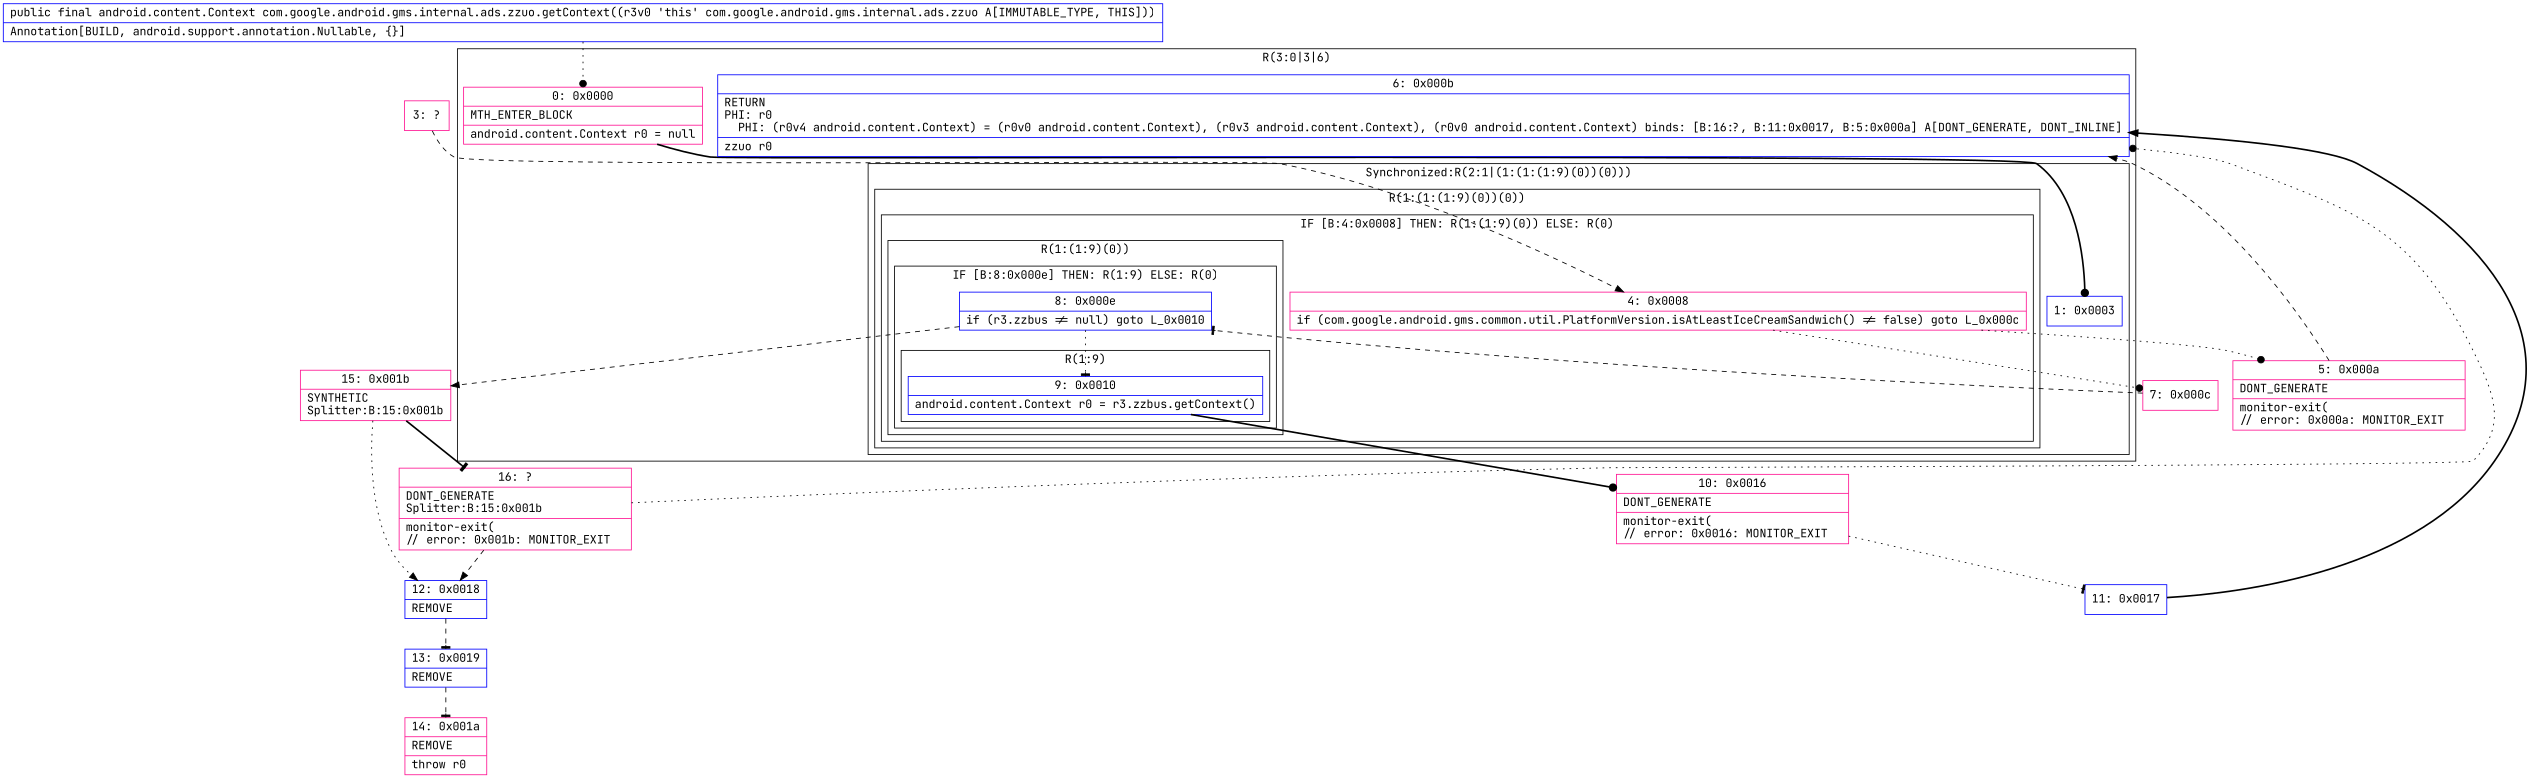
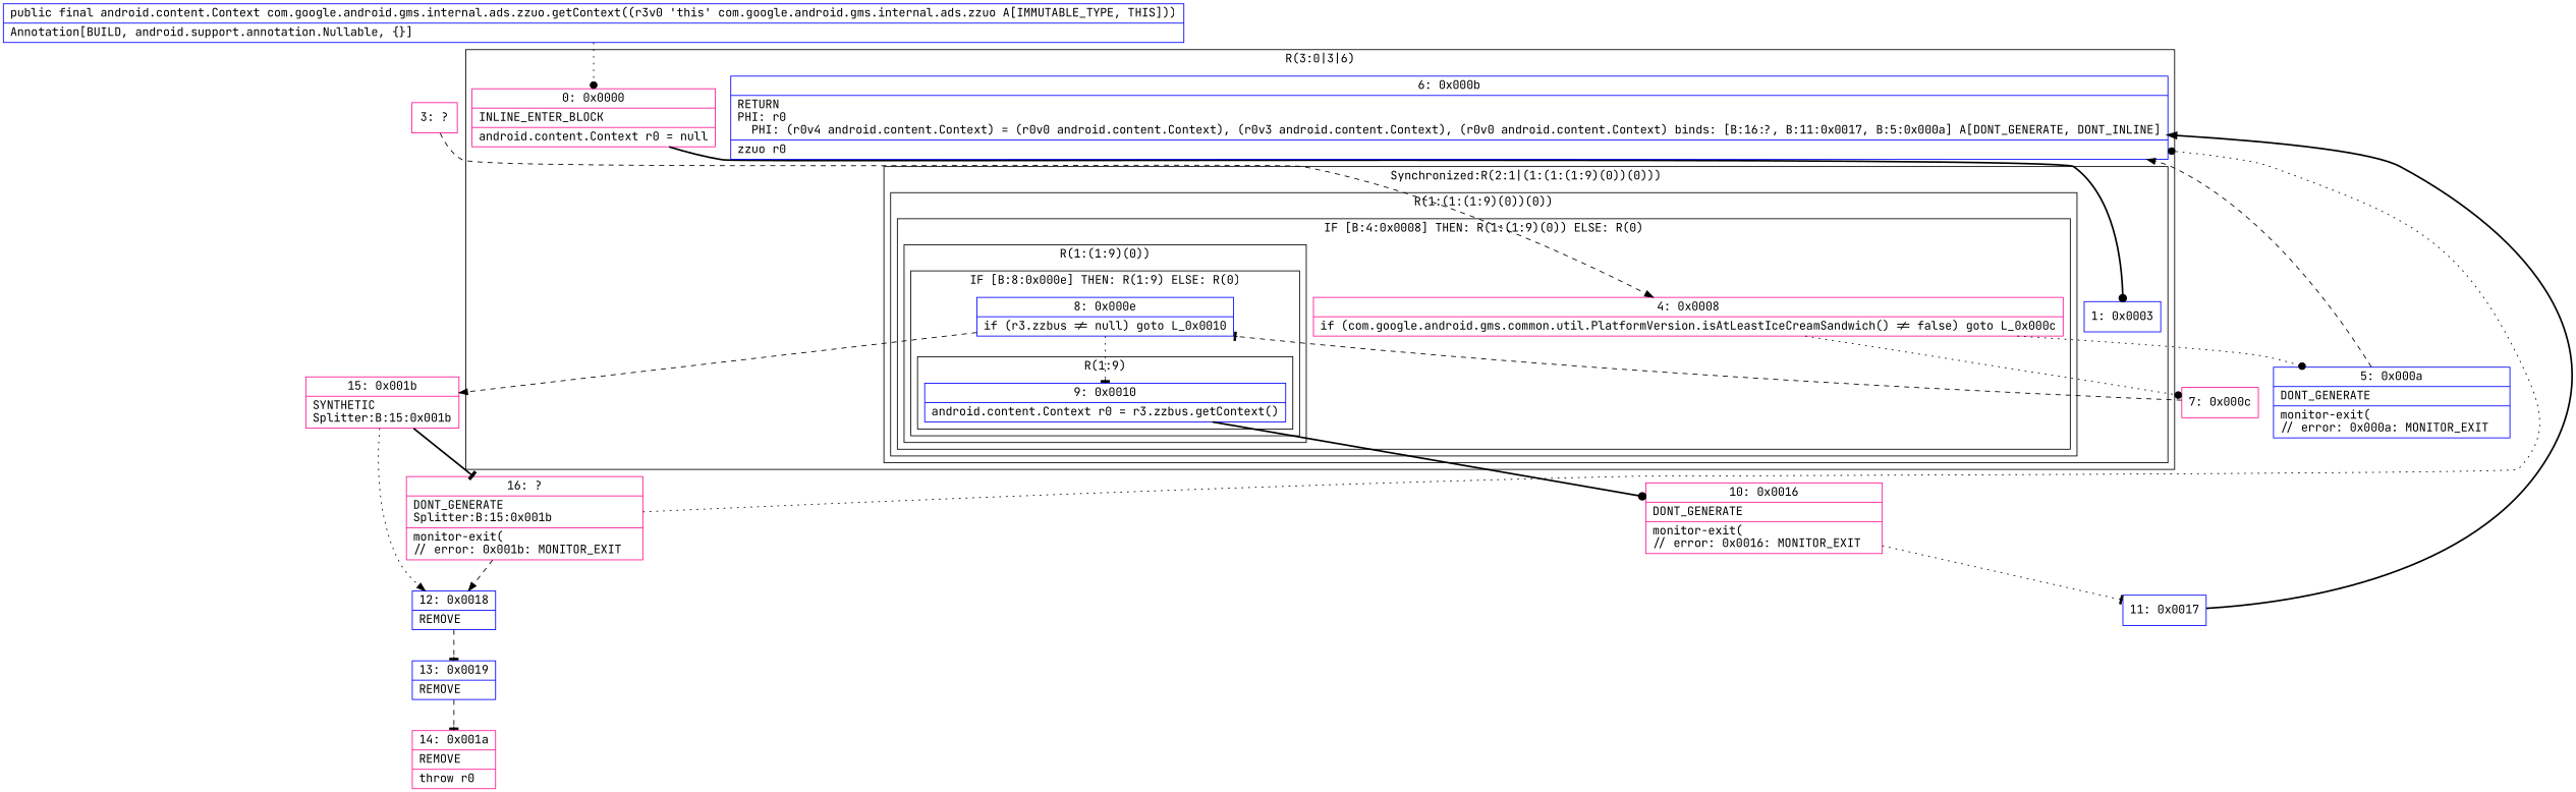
  digraph {
    fontname="JetBrains Mono"
    node [color=deeppink fontname="JetBrains Mono" shape=record]
    edge [arrowhead=dot fontname="JetBrains Mono" style=dotted]
    n1 [color=blue label="{9\:\ 0x0010|android.content.Context r0 = r3.zzbus.getContext()\l}"]
    n2 [color=blue label="{8\:\ 0x000e|if (r3.zzbus != null) goto L_0x0010\l}"]
    n3 [label="{4\:\ 0x0008|if (com.google.android.gms.common.util.PlatformVersion.isAtLeastIceCreamSandwich() != false) goto L_0x000c\l}"]
    n4 [color=blue label="{1\:\ 0x0003}"]
-   n5 [label="{0\:\ 0x0000|MTH_ENTER_BLOCK\l|android.content.Context r0 = null\l}"]
+   n5 [label="{0\:\ 0x0000|INLINE_ENTER_BLOCK\l|android.content.Context r0 = null\l}"]
    n6 [color=blue label="{6\:\ 0x000b|RETURN\lPHI: r0 \l  PHI: (r0v4 android.content.Context) = (r0v0 android.content.Context), (r0v3 android.content.Context), (r0v0 android.content.Context) binds: [B:16:?, B:11:0x0017, B:5:0x000a] A[DONT_GENERATE, DONT_INLINE]\l|zzuo r0\l}"]
    n7 [label="{10\:\ 0x0016|DONT_GENERATE\l|monitor\-exit(\l\/\/ error: 0x0016: MONITOR_EXIT  \l}"]
    n8 [label="{15\:\ 0x001b|SYNTHETIC\lSplitter:B:15:0x001b\l}"]
-   n9 [label="{5\:\ 0x000a|DONT_GENERATE\l|monitor\-exit(\l\/\/ error: 0x000a: MONITOR_EXIT  \l}"]
+   n9 [color=blue label="{5\:\ 0x000a|DONT_GENERATE\l|monitor\-exit(\l\/\/ error: 0x000a: MONITOR_EXIT  \l}"]
    n10 [label="{7\:\ 0x000c}"]
    n11 [color=blue label="{12\:\ 0x0018|REMOVE\l}"]
    n12 [label="{16\:\ ?|DONT_GENERATE\lSplitter:B:15:0x001b\l|monitor\-exit(\l\/\/ error: 0x001b: MONITOR_EXIT  \l}"]
    n13 [color=blue label="{11\:\ 0x0017}"]
    n14 [label="{3\:\ ?}"]
    n15 [color=blue label="{13\:\ 0x0019|REMOVE\l}"]
    n16 [label="{14\:\ 0x001a|REMOVE\l|throw r0\l}"]
    n17 [color=blue label="{public final android.content.Context com.google.android.gms.internal.ads.zzuo.getContext((r3v0 'this' com.google.android.gms.internal.ads.zzuo A[IMMUTABLE_TYPE, THIS]))  | Annotation[BUILD, android.support.annotation.Nullable, \{\}]\l}"]
    subgraph cluster_1 {
      label="R(3:0|3|6)"
      n5
      n6
      subgraph cluster_2 {
        label="Synchronized:R(2:1|(1:(1:(1:9)(0))(0)))"
        n4
        subgraph cluster_3 {
          label="R(1:(1:(1:9)(0))(0))"
          subgraph cluster_4 {
            label="IF [B:4:0x0008] THEN: R(1:(1:9)(0)) ELSE: R(0)"
            n3
            subgraph cluster_5 {
              label="R(1:(1:9)(0))"
              subgraph cluster_6 {
                label="IF [B:8:0x000e] THEN: R(1:9) ELSE: R(0)"
                n2
                subgraph cluster_7 {
                  label="R(1:9)"
                  n1
                }
                subgraph cluster_8 {
                  label="R(0)"
                }
              }
            }
            subgraph cluster_9 {
              label="R(0)"
            }
          }
        }
      }
    }
    n1 -> n7 [style=bold]
    n2 -> n1 [arrowhead=tee]
    n2 -> n8 [arrowhead=normal style=dashed]
    n3 -> n9
    n3 -> n10
    n5 -> n4 [style=bold]
    n7 -> n13 [arrowhead=tee]
    n8 -> n11 [arrowhead=normal]
    n8 -> n12 [arrowhead=tee style=bold]
    n9 -> n6 [arrowhead=normal style=dashed]
    n10 -> n2 [arrowhead=tee style=dashed]
    n11 -> n15 [arrowhead=tee style=dashed]
    n12 -> n6
    n12 -> n11 [arrowhead=normal style=dashed]
    n13 -> n6 [arrowhead=normal style=bold]
    n14 -> n3 [arrowhead=normal style=dashed]
    n15 -> n16 [arrowhead=tee style=dashed]
    n17 -> n5
  }
